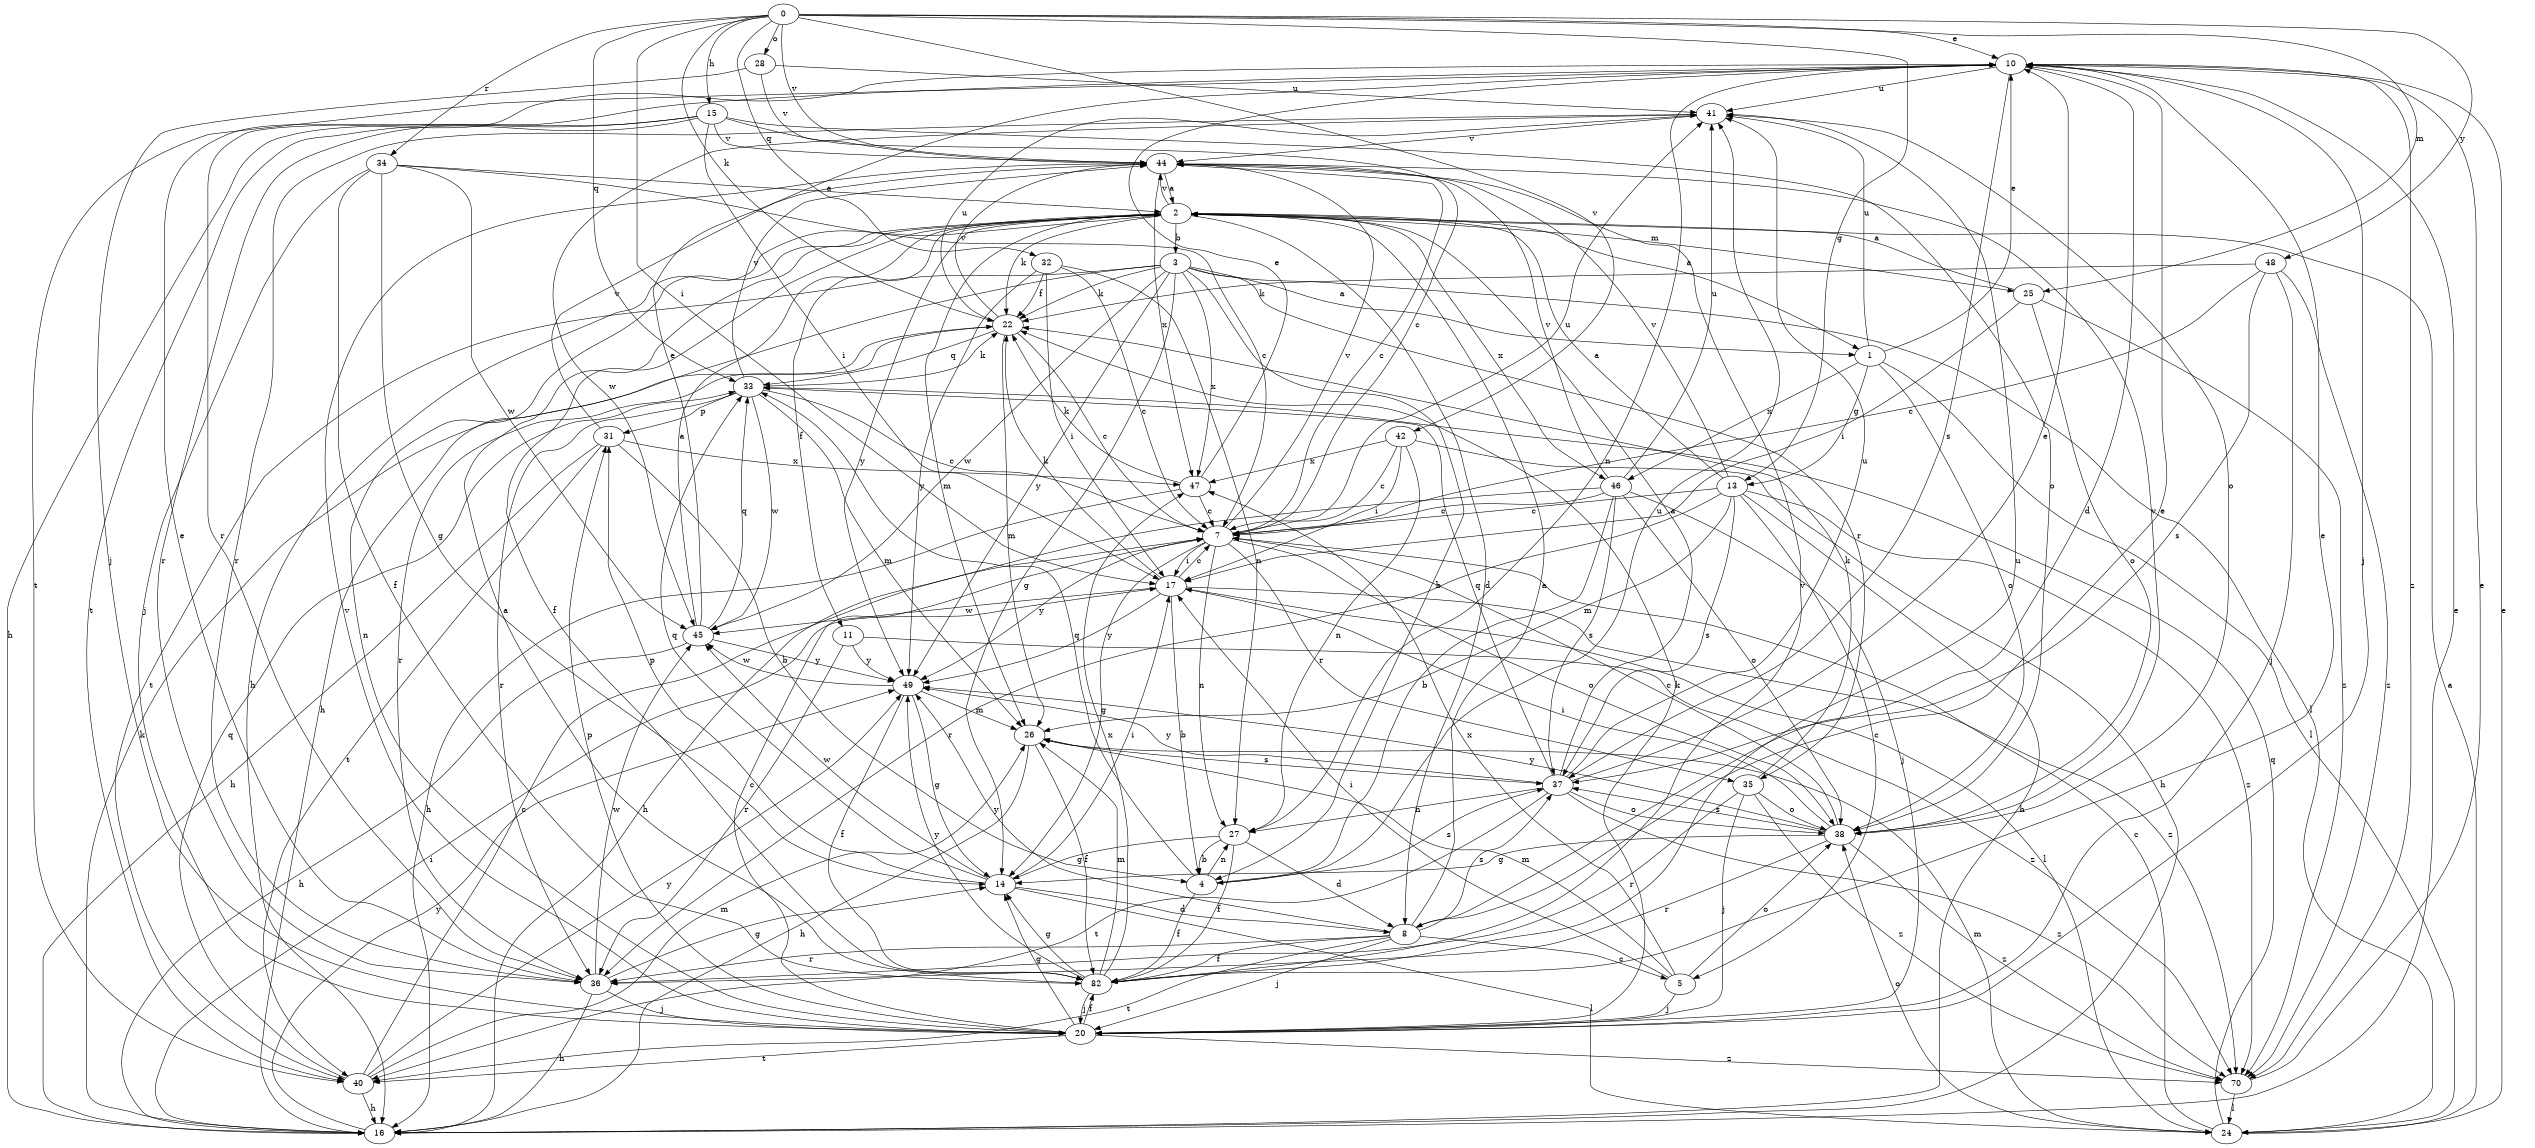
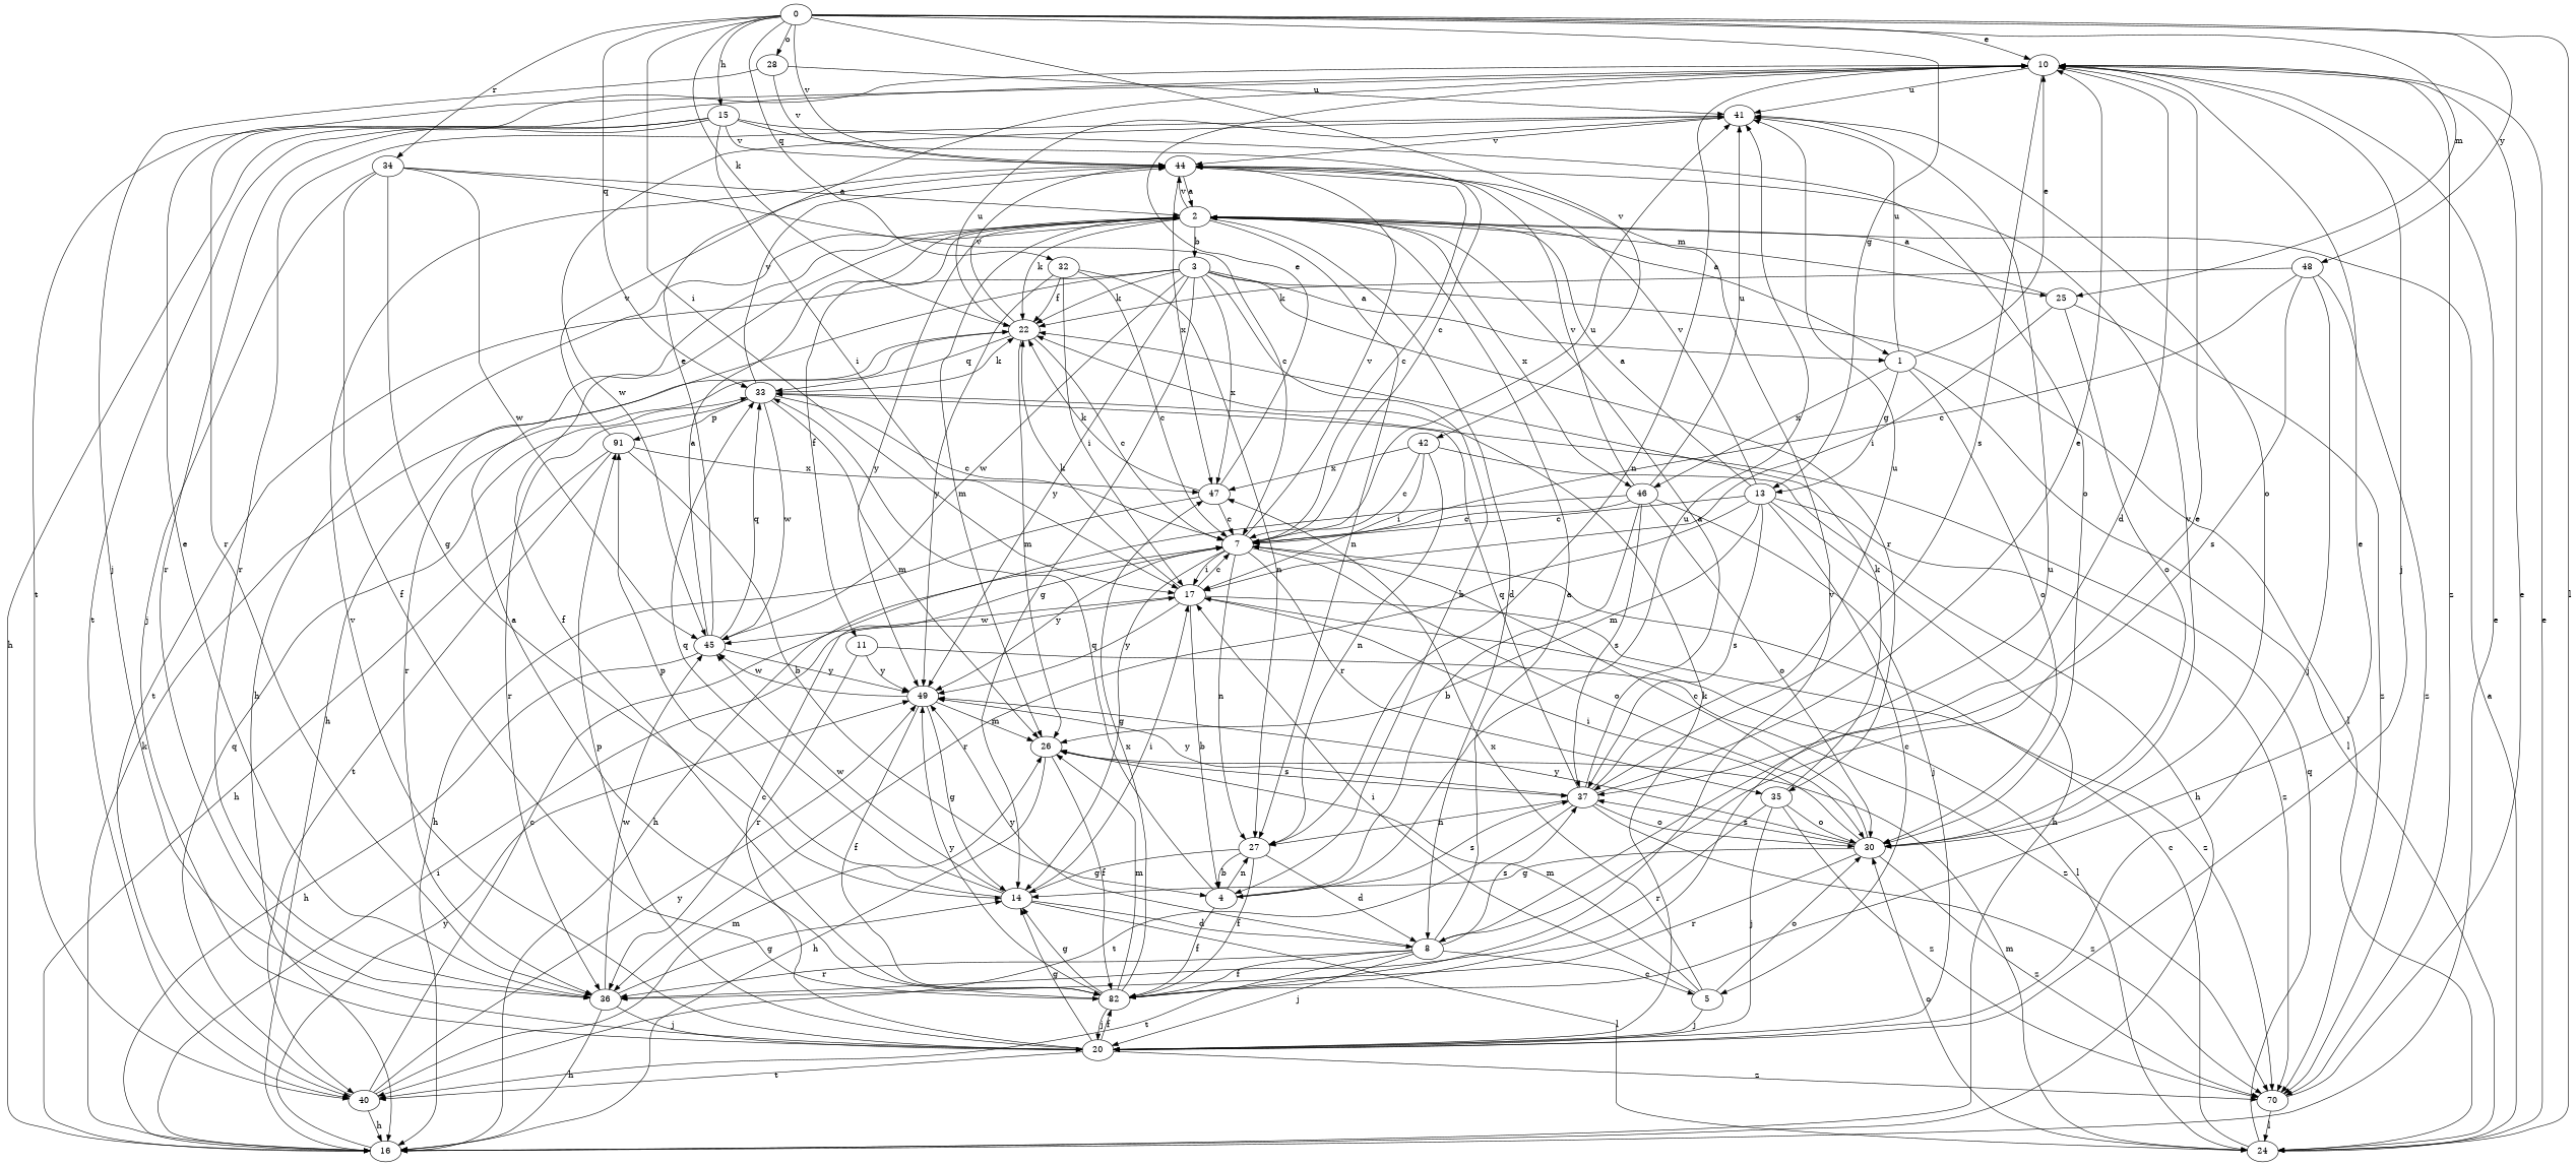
  strict digraph {
    0
    10
    13
    15
    17
    22
    24
    25
    28
    32
    33
    34
    42
    44
    48
    41
    8
    27
    40
    37
    20
    36
    n23 [label=70]
    2
    16
    26
    5
    7
-   30 [label=38]
+   30
    49
    4
    45
-   31
+   31 [label=91]
    n34 [label=82]
    14
    47
    1
    46
    3
    11
    35
    0 -> 10 [label=e]
    0 -> 13 [label=g]
    0 -> 15 [label=h]
    0 -> 17 [label=i]
    0 -> 22 [label=k]
+   0 -> 24 [label=l]
    0 -> 25 [label=m]
    0 -> 28 [label=o]
    0 -> 32 [label=q]
    0 -> 33 [label=q]
    0 -> 34 [label=r]
    0 -> 42 [label=v]
    0 -> 44 [label=v]
    0 -> 48 [label=y]
    10 -> 41 [label=u]
    10 -> 8 [label=d]
    10 -> 27 [label=n]
    10 -> 40 [label=t]
    10 -> 37 [label=s]
    10 -> 20 [label=j]
    10 -> 36 [label=r]
    10 -> n23 [label=z]
    13 -> 44 [label=v]
    13 -> 37 [label=s]
    13 -> 36 [label=r]
    13 -> n23 [label=z]
    13 -> 2 [label=a]
    13 -> 16 [label=h]
    13 -> 26 [label=m]
    13 -> 5 [label=c]
    13 -> 7 [label=c]
    15 -> 17 [label=i]
    15 -> 44 [label=v]
    15 -> 40 [label=t]
    15 -> 36 [label=r]
    15 -> 16 [label=h]
    15 -> 7 [label=c]
    15 -> 30 [label=o]
    17 -> 22 [label=k]
    17 -> 24 [label=l]
    17 -> n23 [label=z]
    17 -> 7 [label=c]
    17 -> 49 [label=y]
    17 -> 4 [label=b]
    17 -> 45 [label=w]
    22 -> 33 [label=q]
    22 -> 44 [label=v]
    22 -> 41 [label=u]
    22 -> 36 [label=r]
    22 -> 26 [label=m]
    22 -> 7 [label=c]
    24 -> 10 [label=e]
    24 -> 33 [label=q]
    24 -> 2 [label=a]
    24 -> 26 [label=m]
    24 -> 7 [label=c]
    24 -> 30 [label=o]
    25 -> 17 [label=i]
    25 -> n23 [label=z]
    25 -> 2 [label=a]
    25 -> 30 [label=o]
    28 -> 44 [label=v]
    28 -> 41 [label=u]
    28 -> 20 [label=j]
    32 -> 17 [label=i]
    32 -> 22 [label=f]
    32 -> 27 [label=n]
    32 -> 7 [label=c]
    32 -> 49 [label=y]
    33 -> 22 [label=k]
    33 -> 44 [label=v]
    33 -> 36 [label=r]
    33 -> 26 [label=m]
    33 -> 7 [label=c]
    33 -> 45 [label=w]
    33 -> 31 [label=p]
    34 -> 20 [label=j]
    34 -> 2 [label=a]
    34 -> 7 [label=c]
    34 -> 45 [label=w]
    34 -> n34 [label=f]
    34 -> 14 [label=g]
    42 -> 17 [label=i]
    42 -> 27 [label=n]
    42 -> 16 [label=h]
    42 -> 7 [label=c]
    42 -> 47 [label=x]
    44 -> 2 [label=a]
    44 -> 7 [label=c]
    44 -> 47 [label=x]
    48 -> 22 [label=k]
    48 -> 37 [label=s]
    48 -> 20 [label=j]
    48 -> n23 [label=z]
    48 -> 7 [label=c]
    41 -> 44 [label=v]
    41 -> 36 [label=r]
    41 -> 30 [label=o]
    41 -> 45 [label=w]
    8 -> 10 [label=e]
    8 -> 40 [label=t]
    8 -> 37 [label=s]
    8 -> 20 [label=j]
    8 -> 36 [label=r]
    8 -> 2 [label=a]
    8 -> 5 [label=c]
    8 -> 49 [label=y]
    8 -> n34 [label=f]
    27 -> 8 [label=d]
    27 -> 4 [label=b]
    27 -> n34 [label=f]
    27 -> 14 [label=g]
    40 -> 33 [label=q]
    40 -> 16 [label=h]
    40 -> 26 [label=m]
    40 -> 7 [label=c]
    40 -> 49 [label=y]
    37 -> 10 [label=e]
    37 -> 33 [label=q]
    37 -> 41 [label=u]
    37 -> 27 [label=n]
    37 -> 40 [label=t]
    37 -> n23 [label=z]
    37 -> 2 [label=a]
    37 -> 30 [label=o]
    37 -> 49 [label=y]
    20 -> 22 [label=k]
    20 -> 44 [label=v]
    20 -> 40 [label=t]
    20 -> n23 [label=z]
    20 -> 7 [label=c]
    20 -> 31 [label=p]
    20 -> n34 [label=f]
    20 -> 14 [label=g]
    36 -> 10 [label=e]
    36 -> 20 [label=j]
    36 -> 16 [label=h]
    36 -> 45 [label=w]
    36 -> 14 [label=g]
    n23 -> 10 [label=e]
    n23 -> 24 [label=l]
    2 -> 22 [label=k]
    2 -> 25 [label=m]
    2 -> 44 [label=v]
    2 -> 8 [label=d]
-   2 -> 20 [label=n]
+   2 -> 27 [label=n]
    2 -> 16 [label=h]
    2 -> 26 [label=m]
    2 -> 49 [label=y]
    2 -> n34 [label=f]
    2 -> 1 [label=a]
    2 -> 46 [label=x]
    2 -> 3 [label=b]
    2 -> 11 [label=f]
    16 -> 10 [label=e]
    16 -> 17 [label=i]
    16 -> 22 [label=k]
    16 -> 49 [label=y]
    26 -> 37 [label=s]
    26 -> 16 [label=h]
    26 -> n34 [label=f]
    5 -> 17 [label=i]
    5 -> 20 [label=j]
    5 -> 26 [label=m]
    5 -> 30 [label=o]
    5 -> 47 [label=x]
    7 -> 17 [label=i]
    7 -> 44 [label=v]
    7 -> 41 [label=u]
    7 -> 27 [label=n]
    7 -> 30 [label=o]
    7 -> 49 [label=y]
    7 -> 14 [label=g]
    7 -> 35 [label=r]
    30 -> 17 [label=i]
    30 -> 44 [label=v]
    30 -> 37 [label=s]
    30 -> 36 [label=r]
    30 -> n23 [label=z]
    30 -> 7 [label=c]
    30 -> 49 [label=y]
    30 -> 14 [label=g]
    49 -> 26 [label=m]
    49 -> 45 [label=w]
    49 -> n34 [label=f]
    49 -> 14 [label=g]
    4 -> 33 [label=q]
    4 -> 41 [label=u]
    4 -> 27 [label=n]
    4 -> 37 [label=s]
    4 -> n34 [label=f]
    45 -> 10 [label=e]
    45 -> 33 [label=q]
    45 -> 2 [label=a]
    45 -> 16 [label=h]
    45 -> 49 [label=y]
    31 -> 44 [label=v]
    31 -> 40 [label=t]
    31 -> 16 [label=h]
    31 -> 4 [label=b]
    31 -> 47 [label=x]
    n34 -> 10 [label=e]
    n34 -> 44 [label=v]
    n34 -> 41 [label=u]
    n34 -> 20 [label=j]
    n34 -> 2 [label=a]
    n34 -> 26 [label=m]
    n34 -> 49 [label=y]
    n34 -> 14 [label=g]
    n34 -> 47 [label=x]
    14 -> 17 [label=i]
    14 -> 24 [label=l]
    14 -> 33 [label=q]
    14 -> 8 [label=d]
    14 -> 45 [label=w]
    14 -> 31 [label=p]
    47 -> 10 [label=e]
    47 -> 22 [label=k]
    47 -> 16 [label=h]
    47 -> 7 [label=c]
    1 -> 10 [label=e]
    1 -> 13 [label=g]
    1 -> 24 [label=l]
    1 -> 41 [label=u]
    1 -> 30 [label=o]
    1 -> 46 [label=x]
    46 -> 44 [label=v]
    46 -> 41 [label=u]
    46 -> 37 [label=s]
    46 -> 20 [label=j]
    46 -> 16 [label=h]
    46 -> 7 [label=c]
    46 -> 30 [label=o]
    46 -> 4 [label=b]
    3 -> 22 [label=k]
    3 -> 24 [label=l]
    3 -> 40 [label=t]
    3 -> 16 [label=h]
    3 -> 49 [label=y]
    3 -> 4 [label=b]
    3 -> 45 [label=w]
    3 -> 14 [label=g]
    3 -> 47 [label=x]
    3 -> 1 [label=a]
    3 -> 35 [label=r]
    11 -> 36 [label=r]
    11 -> n23 [label=z]
    11 -> 49 [label=y]
    35 -> 22 [label=k]
    35 -> 20 [label=j]
    35 -> 36 [label=r]
    35 -> n23 [label=z]
    35 -> 30 [label=o]
  }
